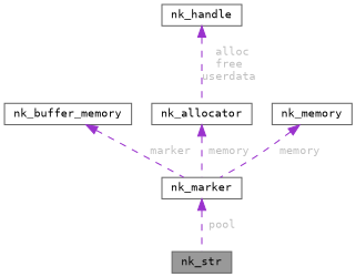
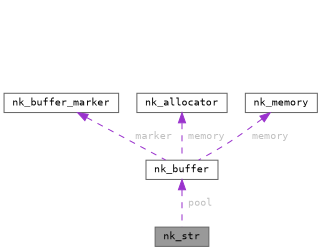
  digraph {
    fontname="DejaVu Sans Mono"
    node [color=gray40 fillcolor=white fontname="DejaVu Sans Mono" fontsize=10 shape=box style=filled]
    edge [color=darkorchid3 dir=back fontcolor=grey fontname="DejaVu Sans Mono" fontsize=10 labelfontname=Helvetica labelfontsize=10 style=dashed]
    n1 [fillcolor=grey60 fontcolor=black height=0.2 label=nk_str width=0.4]
-   n2 [height=0.2 label=nk_marker width=0.4]
-   n3 [height=0.2 label=nk_buffer_memory width=0.4]
+   n2 [height=0.2 label=nk_buffer width=0.4]
+   n3 [height=0.2 label=nk_buffer_marker width=0.4]
    n4 [height=0.2 label=nk_allocator width=0.4]
-   n5 [height=0.2 label=nk_handle width=0.4]
    n6 [height=0.2 label=nk_memory width=0.4]
    n2 -> n1 [label=" pool"]
    n3 -> n2 [label=" marker"]
    n4 -> n2 [label=" memory"]
-   n5 -> n4 [label=" alloc\nfree\nuserdata"]
    n6 -> n2 [label=" memory"]
  }
